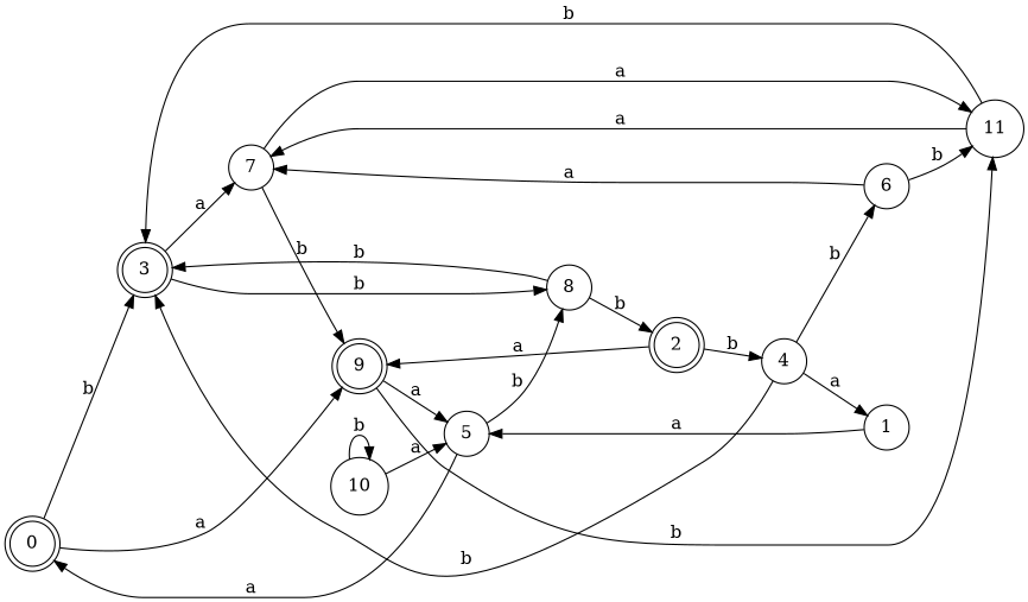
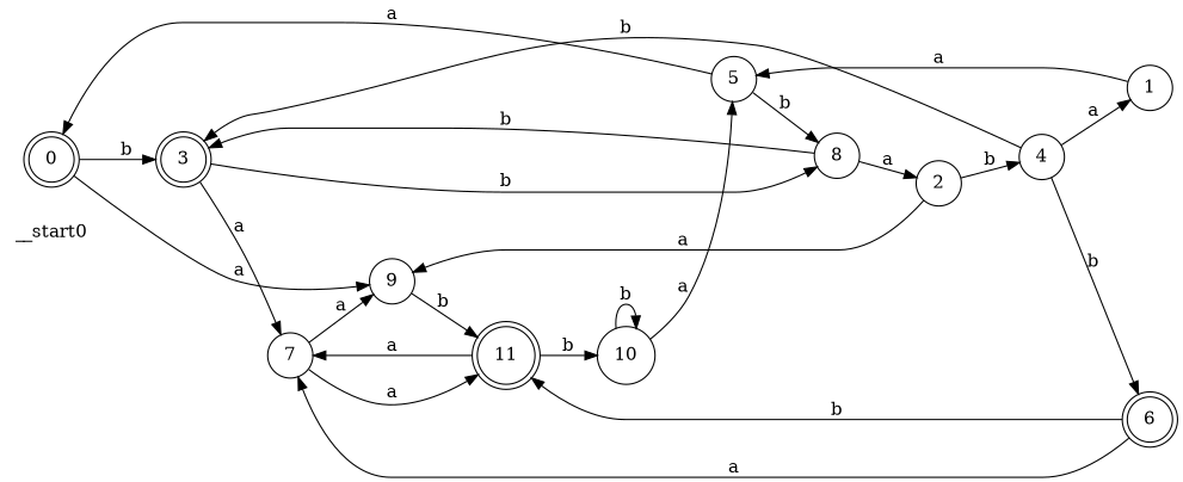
  digraph {
    rankdir=LR
    node [shape=circle color=black fillcolor=white style="rounded,filled"]
+   __start0 [shape=none color="" fillcolor="" style=""]
    n2 [label=0 shape=doublecircle]
    n3 [label=3 shape=doublecircle]
-   n4 [label=9 shape=doublecircle]
+   n4 [label=9]
    n5 [label=7 style=filled]
    n6 [label=8]
    n7 [label=5 style=filled]
-   n8 [label=11]
+   n8 [label=11 shape=doublecircle]
    n9 [label=1 style=filled]
-   n10 [label=6 style=filled]
-   n11 [label=2 shape=doublecircle]
+   n10 [label=6 shape=doublecircle style=filled]
+   n11 [label=2]
    n12 [label=4 style=filled]
    n13 [label=10 style=filled]
    n2 -> n3 [label=b]
    n2 -> n4 [label=a]
    n3 -> n5 [label=a]
    n3 -> n6 [label=b]
-   n4 -> n7 [label=a]
    n4 -> n8 [label=b]
-   n5 -> n4 [label=b]
+   n5 -> n4 [label=a]
    n5 -> n8 [label=a]
    n6 -> n3 [label=b]
-   n6 -> n11 [label=b]
+   n6 -> n11 [label=a]
    n7 -> n2 [label=a]
    n7 -> n6 [label=b]
-   n8 -> n3 [label=b]
+   n8 -> n13 [label=b]
    n8 -> n5 [label=a]
    n9 -> n7 [label=a]
    n10 -> n5 [label=a]
    n10 -> n8 [label=b]
    n11 -> n4 [label=a]
    n11 -> n12 [label=b]
    n12 -> n3 [label=b]
    n12 -> n9 [label=a]
    n12 -> n10 [label=b]
    n13 -> n7 [label=a]
    n13 -> n13 [label=b]
  }
